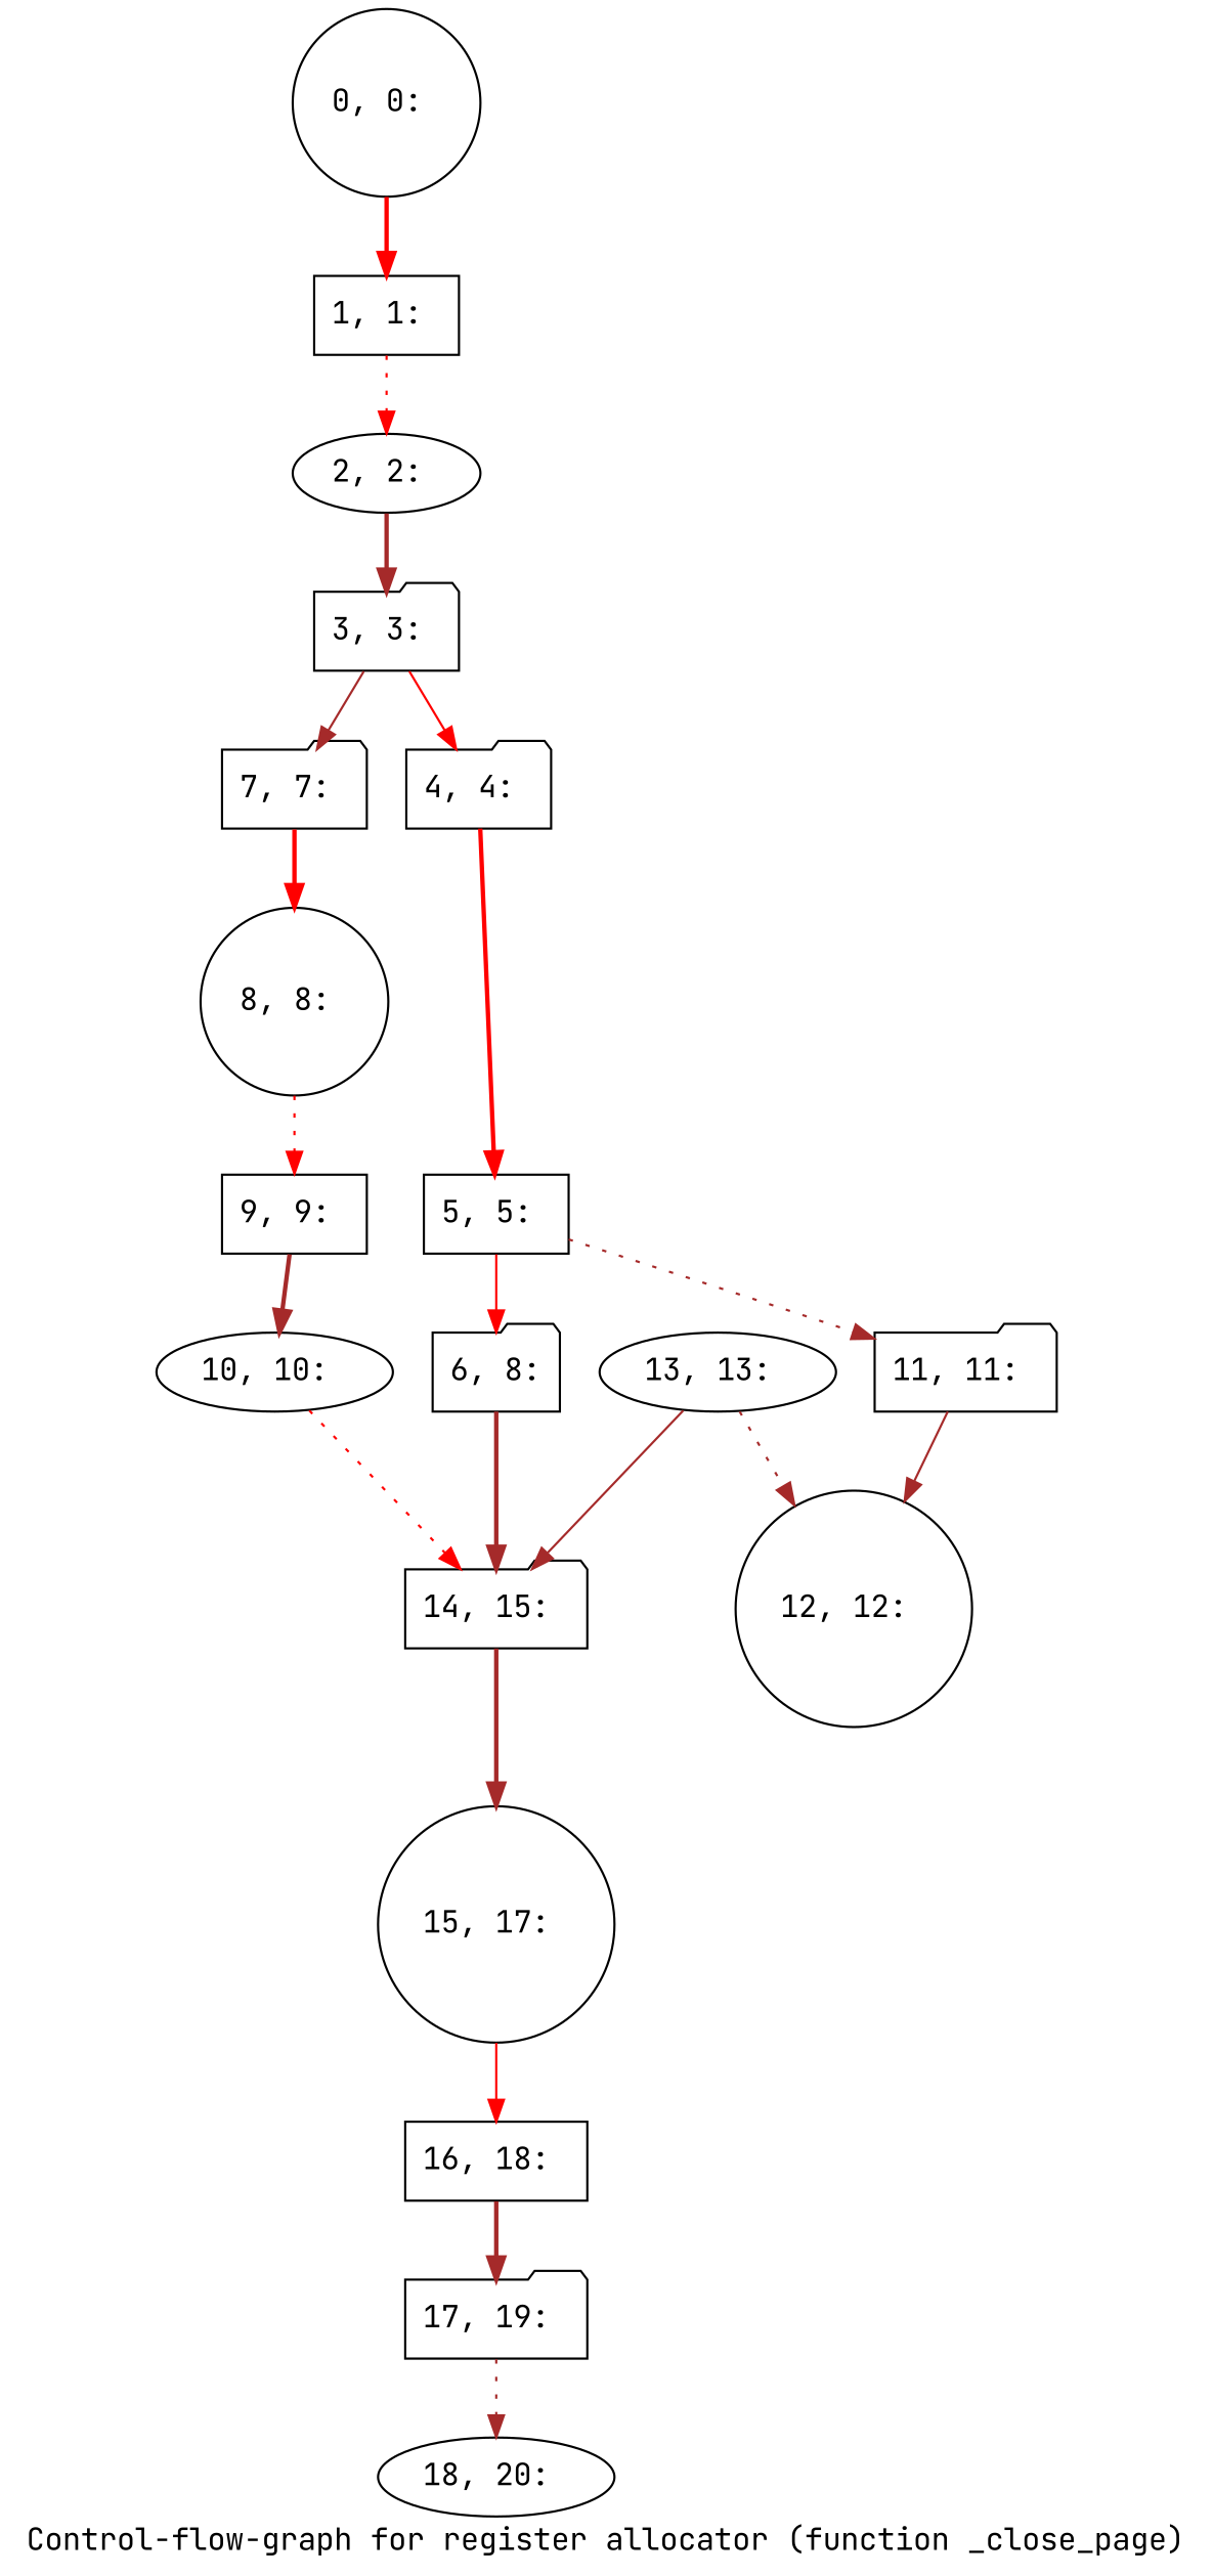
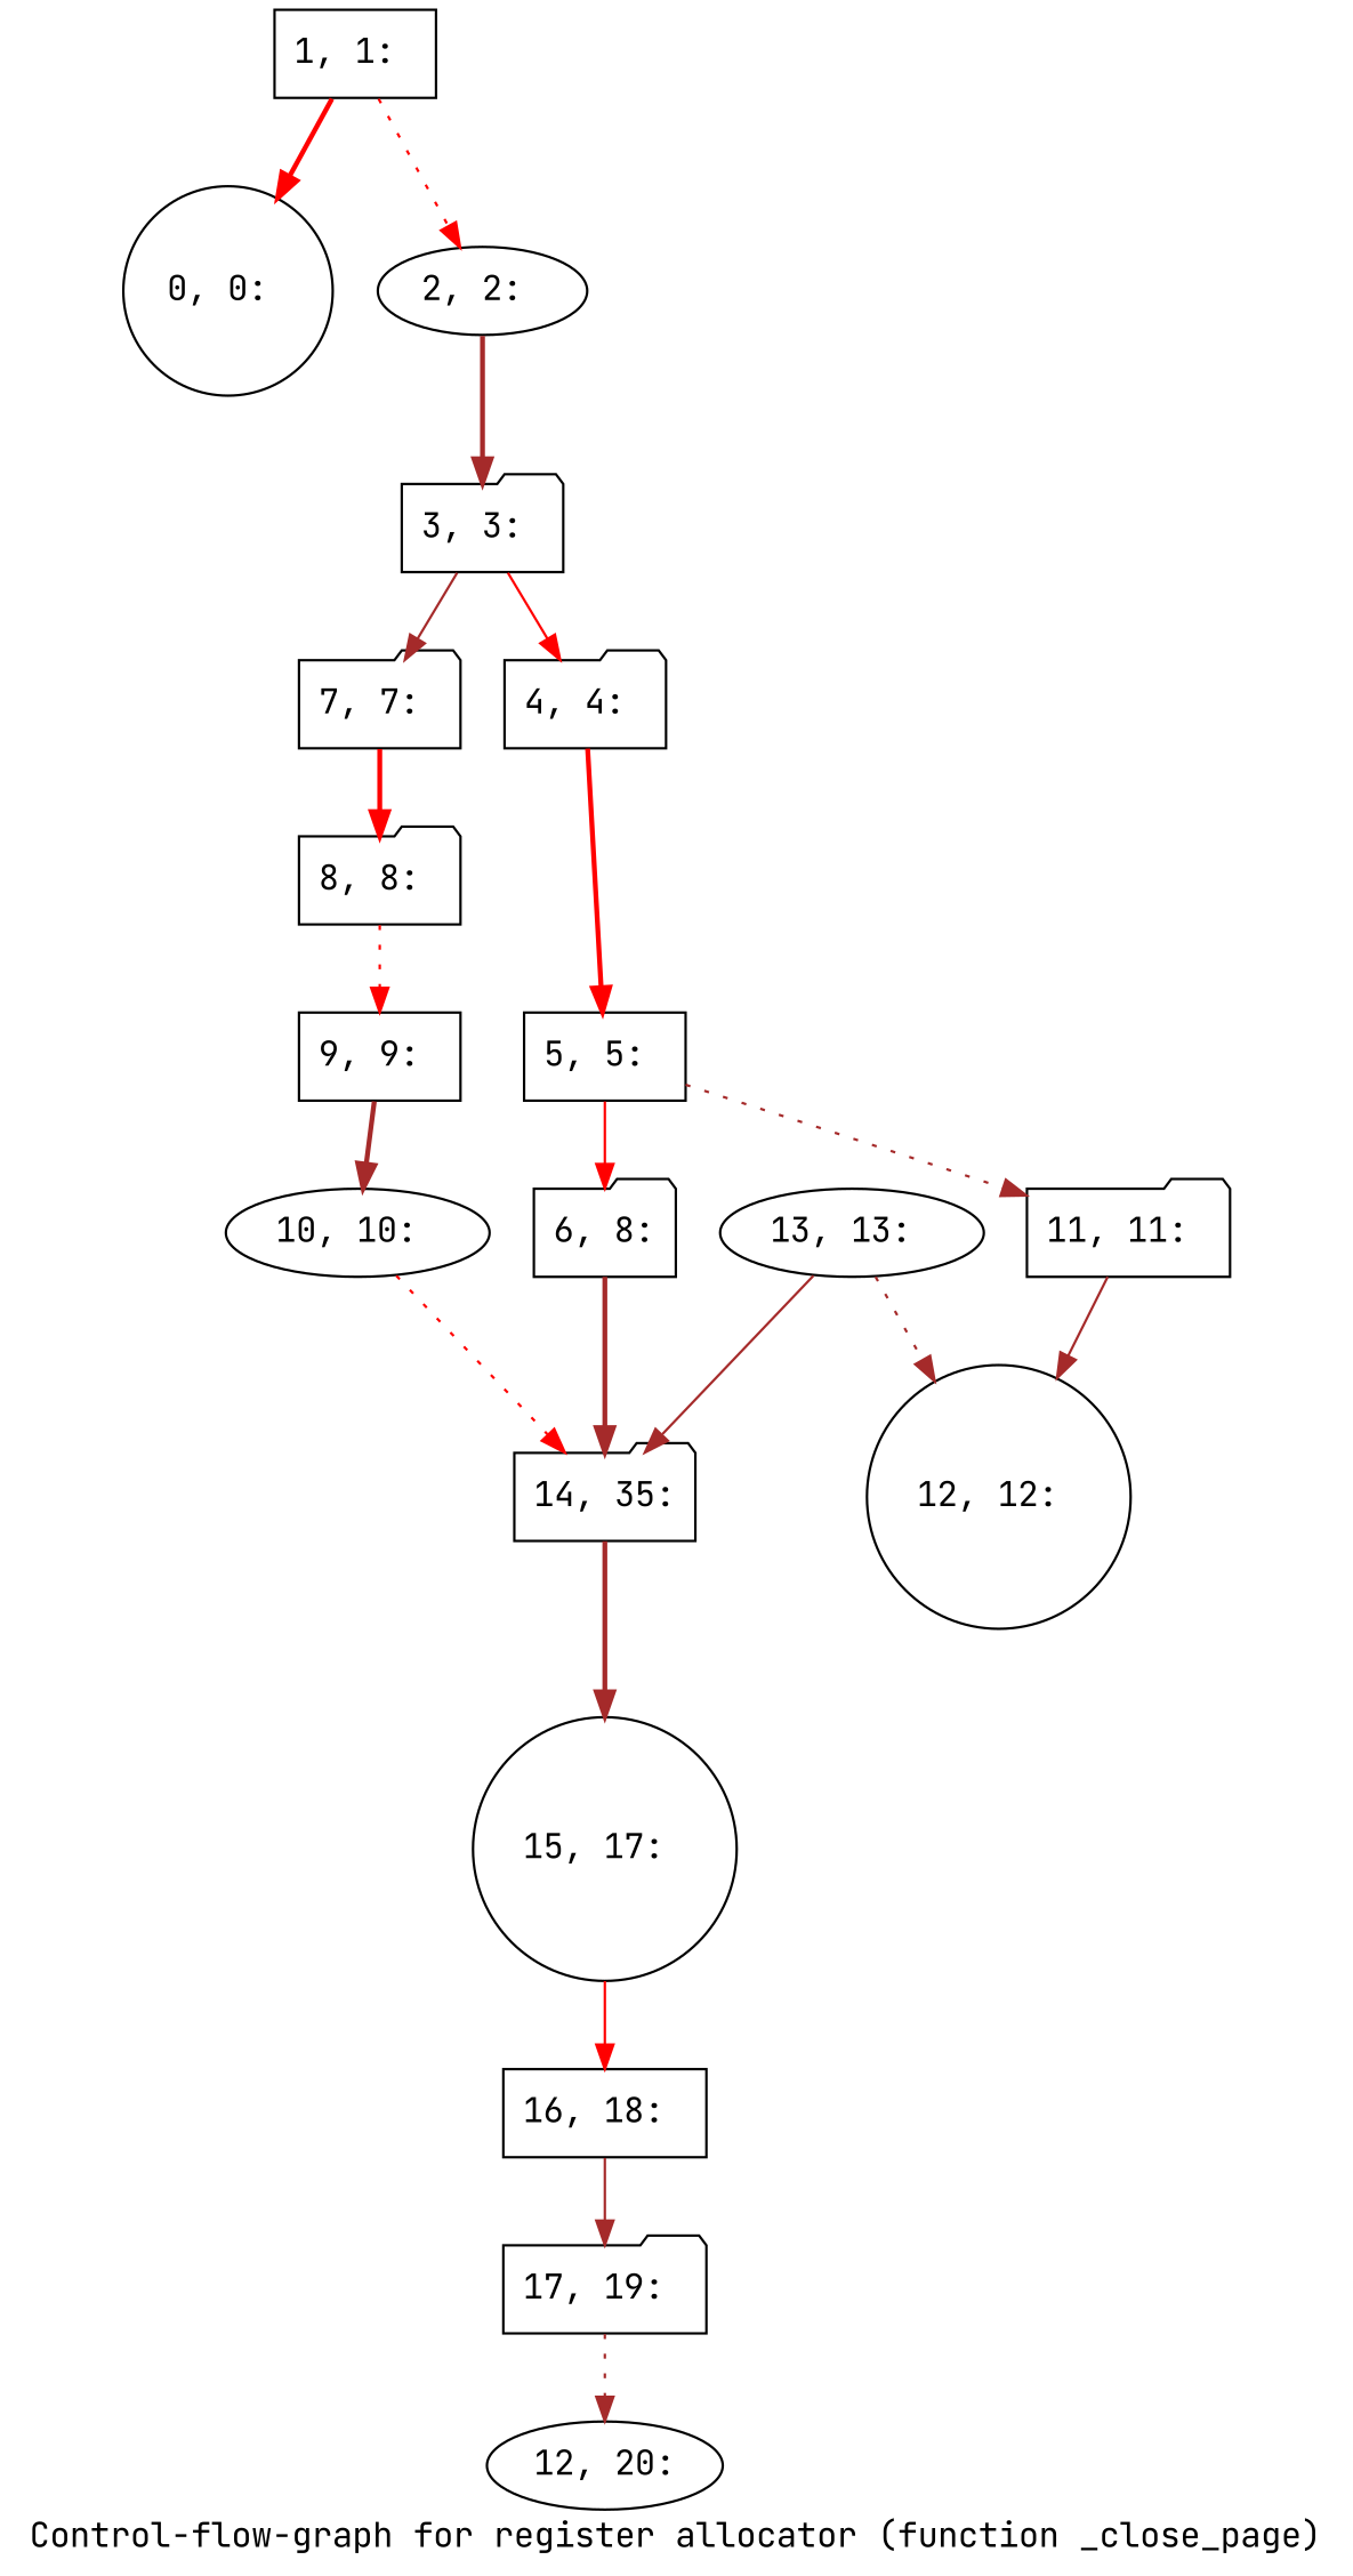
  digraph {
    fontname="JetBrains Mono"
    label="Control-flow-graph for register allocator (function _close_page)"
    node [fontname="JetBrains Mono" shape=folder]
    edge [color=brown fontname="JetBrains Mono" style=bold]
    n1 [label="0, 0: " shape=circle]
    n2 [label="1, 1: " shape=box]
    n3 [label="2, 2: " shape=ellipse]
    n4 [label="3, 3: "]
    n5 [label="4, 4: "]
    n6 [label="7, 7: "]
    n7 [label="5, 5: " shape=box]
-   n8 [label="8, 8: " shape=circle]
+   n8 [label="8, 8: "]
    n9 [label="6, 8:"]
    n10 [label="11, 11: "]
-   n11 [label="14, 15: "]
+   n11 [label="14, 35:"]
    n12 [label="12, 12: " shape=circle]
    n13 [label="15, 17: " shape=circle]
    n14 [label="9, 9: " shape=box]
    n15 [label="10, 10: " shape=ellipse]
    n16 [label="13, 13: " shape=ellipse]
    n17 [label="16, 18: " shape=box]
    n18 [label="17, 19: "]
-   n19 [label="18, 20: " shape=ellipse]
-   n1 -> n2 [color=red]
+   n19 [label="12, 20:" shape=ellipse]
+   n2 -> n1 [color=red]
    n2 -> n3 [color=red style=dotted]
    n3 -> n4
    n4 -> n5 [color=red style=solid]
    n4 -> n6 [style=solid]
    n5 -> n7 [color=red]
    n6 -> n8 [color=red]
    n7 -> n9 [color=red style=solid]
    n7 -> n10 [style=dotted]
    n8 -> n14 [color=red style=dotted]
    n9 -> n11
    n10 -> n12 [style=solid]
    n11 -> n13
    n13 -> n17 [color=red style=solid]
    n14 -> n15
    n15 -> n11 [color=red style=dotted]
    n16 -> n11 [style=solid]
    n16 -> n12 [style=dotted]
-   n17 -> n18
+   n17 -> n18 [style=solid]
    n18 -> n19 [style=dotted]
  }
